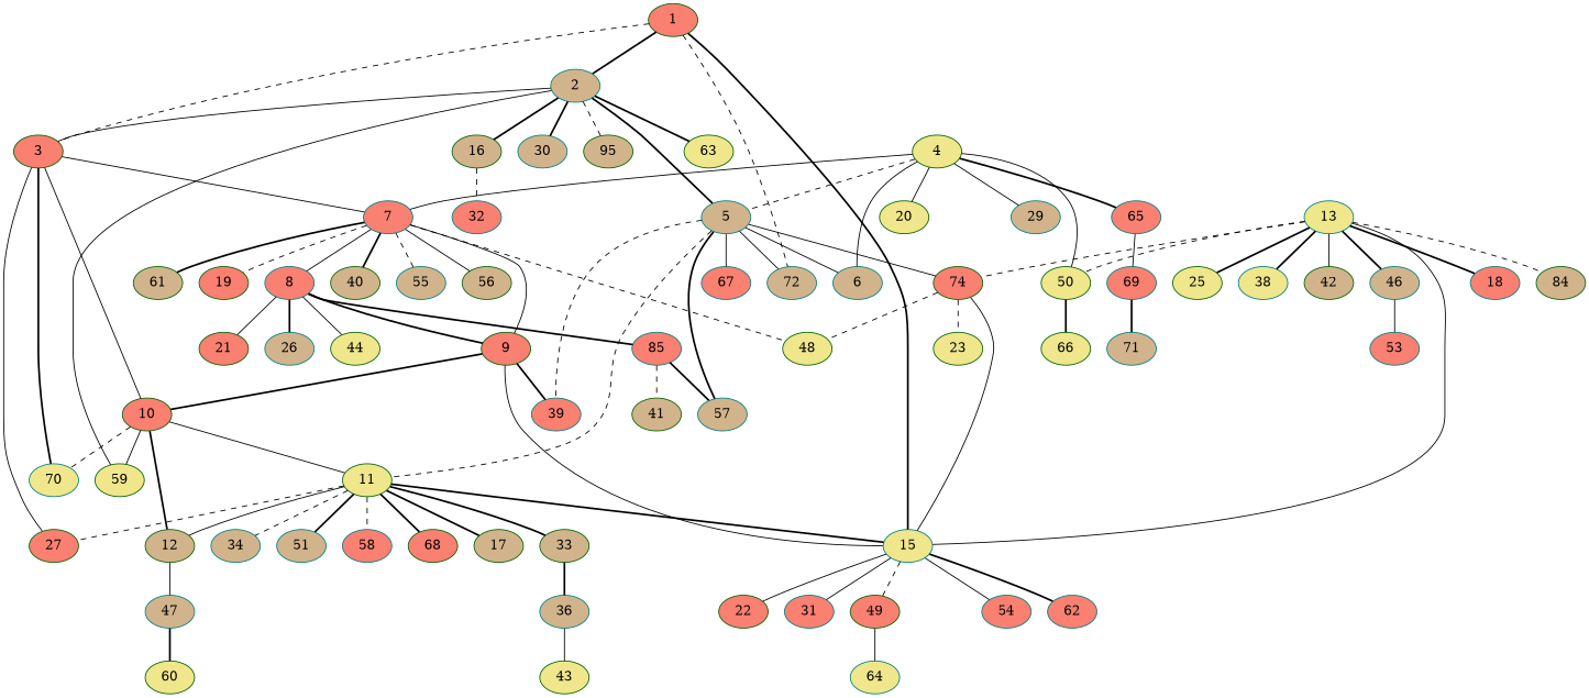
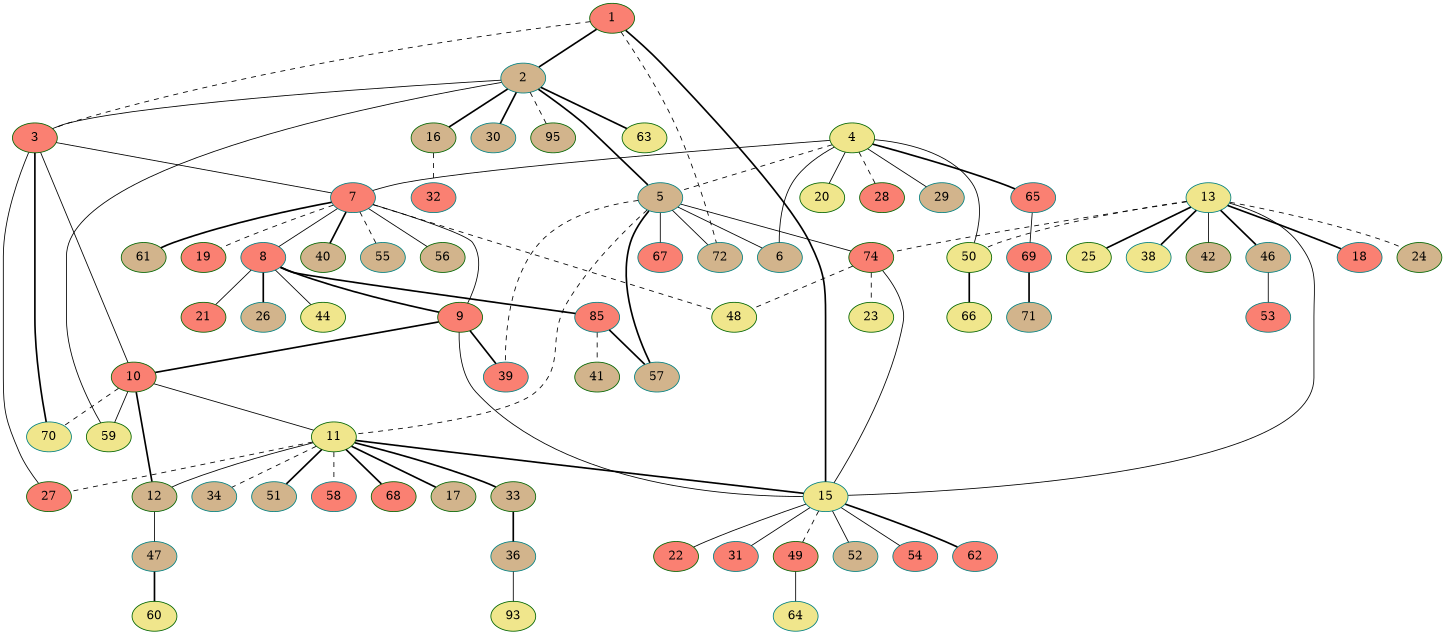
  graph {
    node [color=darkgreen fillcolor=tan style=filled]
    edge [style=solid]
    2 [color=teal]
    1 [fillcolor=salmon]
    3 [fillcolor=salmon]
    15 [color=teal fillcolor=khaki]
    72 [color=teal]
    5 [color=teal]
    16
    30 [color=teal]
    n9 [label=95]
    59 [fillcolor=khaki]
    63 [fillcolor=khaki]
    7 [color=teal fillcolor=salmon]
    10 [fillcolor=salmon]
    27 [fillcolor=salmon]
    70 [color=teal fillcolor=khaki]
    22 [fillcolor=salmon]
    31 [color=teal fillcolor=salmon]
    49 [fillcolor=salmon]
+   52 [color=teal]
    54 [color=teal fillcolor=salmon]
    62 [color=teal fillcolor=salmon]
    6 [color=teal]
    11 [fillcolor=khaki]
    n24 [fillcolor=salmon label=74]
    39 [color=teal fillcolor=salmon]
    57 [color=teal]
    67 [color=teal fillcolor=salmon]
    32 [color=teal fillcolor=salmon]
    8 [color=teal fillcolor=salmon]
    9 [fillcolor=salmon]
    19 [fillcolor=salmon]
    40
    48 [fillcolor=khaki]
    55 [color=teal]
    56
    61
    12
    4 [fillcolor=khaki]
    20 [fillcolor=khaki]
+   28 [fillcolor=salmon]
    29 [color=teal]
    50 [fillcolor=khaki]
    65 [color=teal fillcolor=salmon]
    66 [fillcolor=khaki]
    69 [color=teal fillcolor=salmon]
    17
    33
    34 [color=teal]
    51 [color=teal]
    58 [color=teal fillcolor=salmon]
    68 [fillcolor=salmon]
    23 [fillcolor=khaki]
    21 [fillcolor=salmon]
    26 [color=teal]
    n55 [color=teal fillcolor=salmon label=85]
    44 [fillcolor=khaki]
    41
    47 [color=teal]
    36 [color=teal]
    60 [fillcolor=khaki]
    13 [color=teal fillcolor=khaki]
    18 [color=teal fillcolor=salmon]
-   24 [label=84]
+   24
    25 [fillcolor=khaki]
    38 [color=teal fillcolor=khaki]
    42
    46 [color=teal]
    53 [color=teal fillcolor=salmon]
    64 [color=teal fillcolor=khaki]
-   43 [fillcolor=khaki]
+   43 [fillcolor=khaki label=93]
    71 [color=teal]
    2 -- 3
    2 -- 5 [style=bold]
    2 -- 16 [style=bold]
    2 -- 30 [style=bold]
    2 -- n9 [style=dashed]
    2 -- 59
    2 -- 63 [style=bold]
    1 -- 2 [style=bold]
    1 -- 3 [style=dashed]
    1 -- 15 [style=bold]
    1 -- 72 [style=dashed]
    3 -- 7
    3 -- 10
    3 -- 27
    3 -- 70 [style=bold]
    15 -- 22
    15 -- 31
    15 -- 49 [style=dashed]
+   15 -- 52
    15 -- 54
    15 -- 62 [style=bold]
    5 -- 72
    5 -- 6
    5 -- 11 [style=dashed]
    5 -- n24
    5 -- 39 [style=dashed]
    5 -- 57 [style=bold]
    5 -- 67
    16 -- 32 [style=dashed]
    7 -- 8
    7 -- 9
    7 -- 19 [style=dashed]
    7 -- 40 [style=bold]
    7 -- 48 [style=dashed]
    7 -- 55 [style=dashed]
    7 -- 56
    7 -- 61 [style=bold]
    10 -- 59
    10 -- 70 [style=dashed]
    10 -- 11
    10 -- 12 [style=bold]
    49 -- 64
    11 -- 15 [style=bold]
    11 -- 27 [style=dashed]
    11 -- 12
    11 -- 17 [style=bold]
    11 -- 33 [style=bold]
    11 -- 34 [style=dashed]
    11 -- 51 [style=bold]
    11 -- 58 [style=dashed]
    11 -- 68 [style=bold]
    n24 -- 15
    n24 -- 48 [style=dashed]
    n24 -- 23 [style=dashed]
    8 -- 9 [style=bold]
    8 -- 21
    8 -- 26 [style=bold]
    8 -- n55 [style=bold]
    8 -- 44
    9 -- 15
    9 -- 10 [style=bold]
    9 -- 39 [style=bold]
    12 -- 47
    4 -- 5 [style=dashed]
    4 -- 7
    4 -- 6
    4 -- 20
+   4 -- 28 [style=dashed]
    4 -- 29
    4 -- 50
    4 -- 65 [style=bold]
    50 -- 66 [style=bold]
    65 -- 69
    69 -- 71 [style=bold]
    33 -- 36 [style=bold]
    n55 -- 57 [style=bold]
    n55 -- 41 [style=dashed]
    47 -- 60 [style=bold]
    36 -- 43
    13 -- 15
    13 -- n24 [style=dashed]
    13 -- 50 [style=dashed]
    13 -- 18 [style=bold]
    13 -- 24 [style=dashed]
    13 -- 25 [style=bold]
    13 -- 38 [style=bold]
    13 -- 42
    13 -- 46 [style=bold]
    46 -- 53
  }
